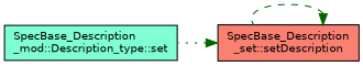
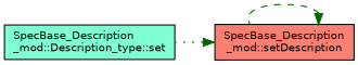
  digraph {
    rankdir=RL
    node [color=black fontname=Helvetica fontsize=10 shape=record style=filled]
    edge [color=darkgreen dir=back fontname=Helvetica fontsize=10 labelfontname=Helvetica labelfontsize=10]
-   n1 [fillcolor=salmon fontcolor=black height=0.2 label="SpecBase_Description\l_set::setDescription" width=0.4]
+   n1 [fillcolor=salmon fontcolor=black height=0.2 label="SpecBase_Description\l_mod::setDescription" width=0.4]
    n2 [fillcolor=aquamarine height=0.2 label="SpecBase_Description\l_mod::Description_type::set" width=0.4]
    n1 -> n1 [style=dashed]
    n1 -> n2 [style=dotted]
  }
